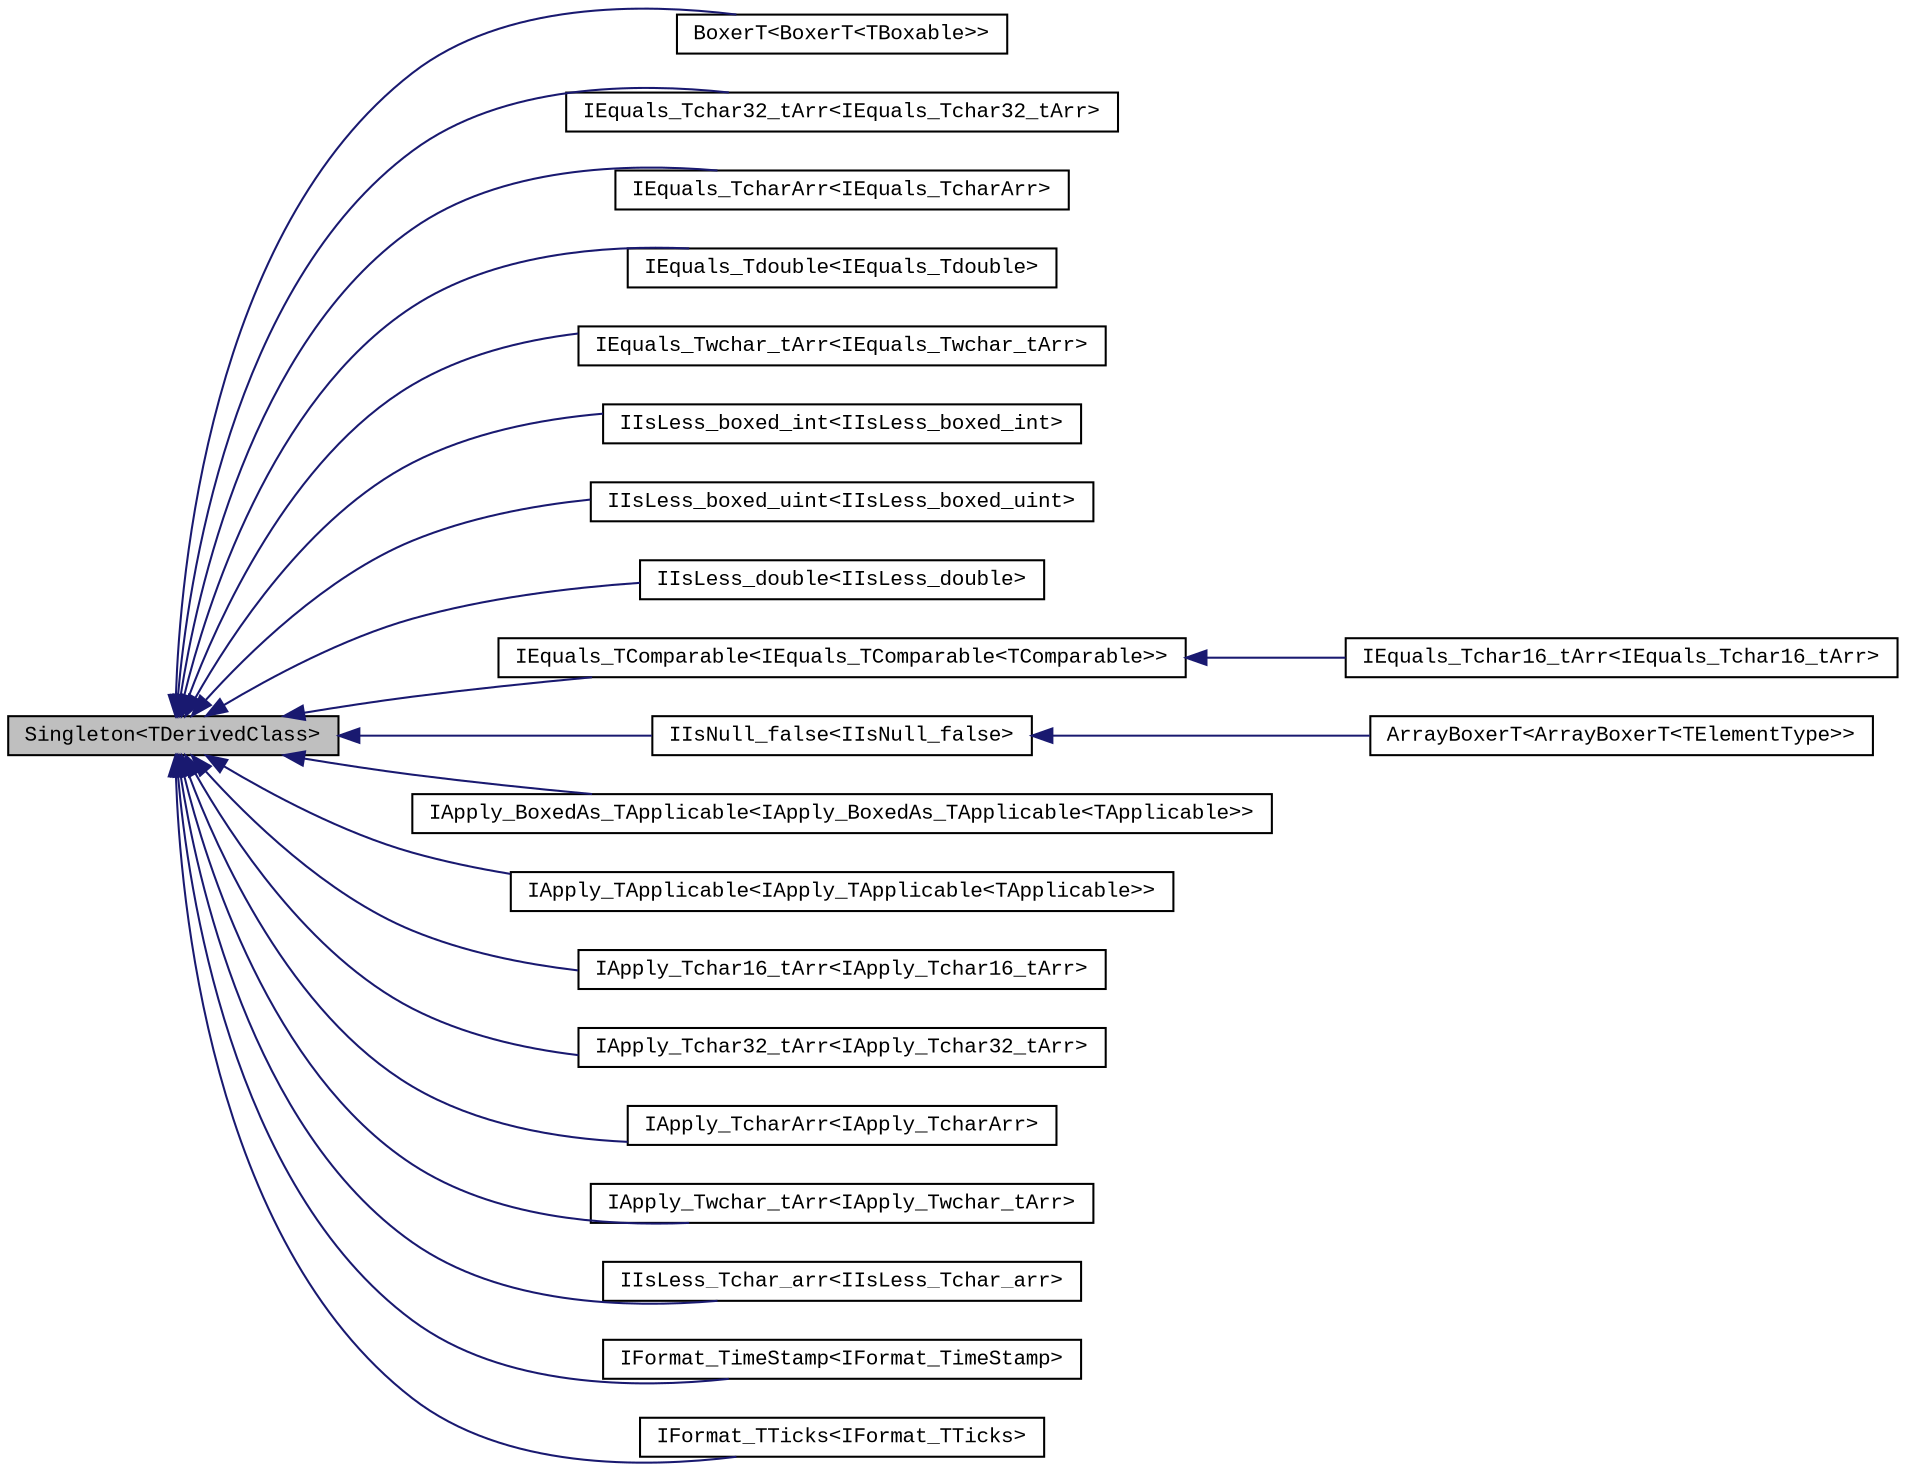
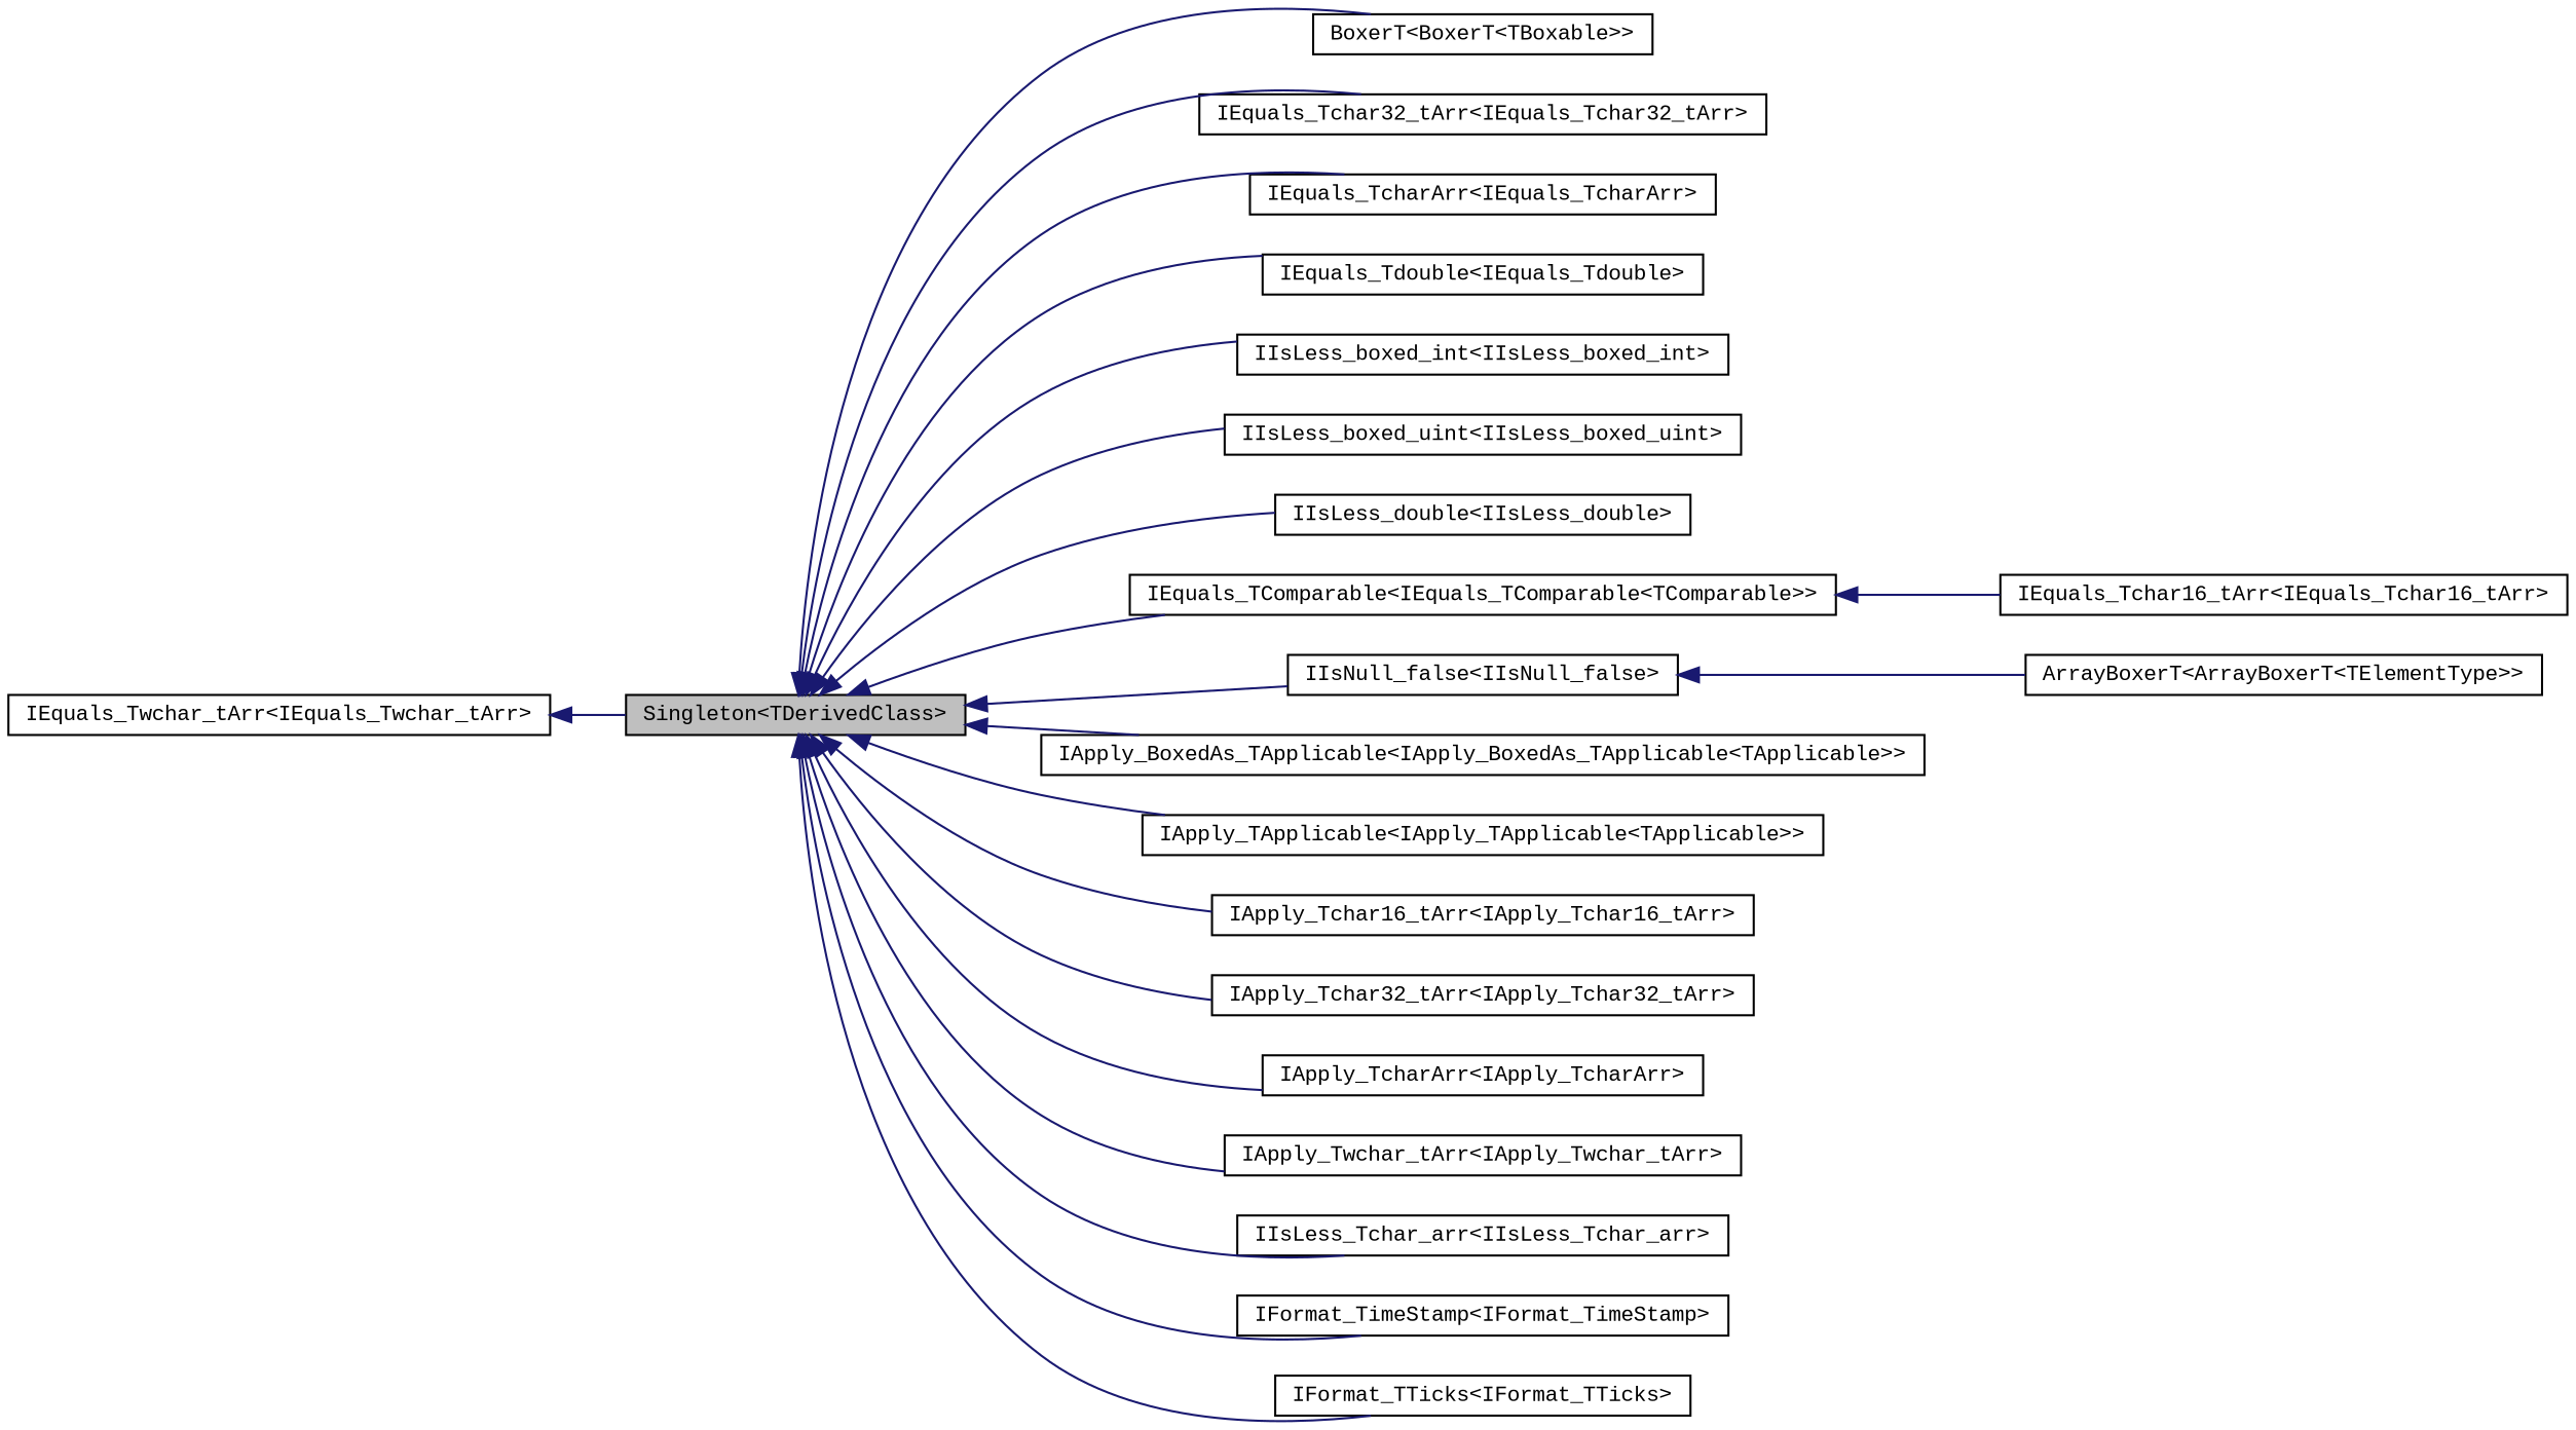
  digraph {
    fontname="Liberation Mono"
    rankdir=LR
    node [color=black fillcolor=white fontname="Liberation Mono" fontsize=10 shape=record style=filled]
    edge [color=midnightblue dir=back fontname="Liberation Mono" fontsize=10 labelfontname=Helvetica labelfontsize=10 style=solid]
    n1 [fillcolor=grey75 fontcolor=black height=0.2 label="Singleton\<TDerivedClass\>" width=0.4]
    n2 [height=0.2 label="BoxerT\<BoxerT\<TBoxable\>\>" width=0.4]
    n3 [height=0.2 label="IEquals_Tchar32_tArr\<IEquals_Tchar32_tArr\>" width=0.4]
    n4 [height=0.2 label="IEquals_TcharArr\<IEquals_TcharArr\>" width=0.4]
    n5 [height=0.2 label="IEquals_Tdouble\<IEquals_Tdouble\>" width=0.4]
    n6 [height=0.2 label="IEquals_Twchar_tArr\<IEquals_Twchar_tArr\>" width=0.4]
    n7 [height=0.2 label="IIsLess_boxed_int\<IIsLess_boxed_int\>" width=0.4]
    n8 [height=0.2 label="IIsLess_boxed_uint\<IIsLess_boxed_uint\>" width=0.4]
    n9 [height=0.2 label="IIsLess_double\<IIsLess_double\>" width=0.4]
    n10 [height=0.2 label="IEquals_TComparable\<IEquals_TComparable\<TComparable\>\>" width=0.4]
    n11 [height=0.2 label="IIsNull_false\<IIsNull_false\>" width=0.4]
    n12 [height=0.2 label="IApply_BoxedAs_TApplicable\<IApply_BoxedAs_TApplicable\<TApplicable\>\>" width=0.4]
    n13 [height=0.2 label="IApply_TApplicable\<IApply_TApplicable\<TApplicable\>\>" width=0.4]
    n14 [height=0.2 label="IApply_Tchar16_tArr\<IApply_Tchar16_tArr\>" width=0.4]
    n15 [height=0.2 label="IApply_Tchar32_tArr\<IApply_Tchar32_tArr\>" width=0.4]
    n16 [height=0.2 label="IApply_TcharArr\<IApply_TcharArr\>" width=0.4]
    n17 [height=0.2 label="IApply_Twchar_tArr\<IApply_Twchar_tArr\>" width=0.4]
    n18 [height=0.2 label="IIsLess_Tchar_arr\<IIsLess_Tchar_arr\>" width=0.4]
    n19 [height=0.2 label="IFormat_TimeStamp\<IFormat_TimeStamp\>" width=0.4]
    n20 [height=0.2 label="IFormat_TTicks\<IFormat_TTicks\>" width=0.4]
    n21 [height=0.2 label="ArrayBoxerT\<ArrayBoxerT\<TElementType\>\>" width=0.4]
    n22 [height=0.2 label="IEquals_Tchar16_tArr\<IEquals_Tchar16_tArr\>" width=0.4]
    n1 -> n2
    n1 -> n3
    n1 -> n4
    n1 -> n5
-   n1 -> n6
+   n6 -> n1
    n1 -> n7
    n1 -> n8
    n1 -> n9
    n1 -> n10
    n1 -> n11
    n1 -> n12
    n1 -> n13
    n1 -> n14
    n1 -> n15
    n1 -> n16
    n1 -> n17
    n1 -> n18
    n1 -> n19
    n1 -> n20
    n10 -> n22
    n11 -> n21
  }
